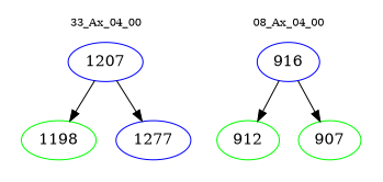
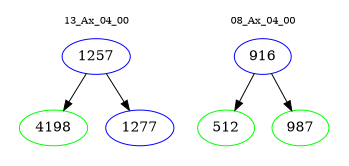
  digraph {
    node [color=blue]
    edge [color=black]
-   n1 [label=1207]
-   n2 [color=green label=1198]
+   n1 [label=1257]
+   n2 [color=green label=4198]
    n3 [label=1277]
    n4 [label=916]
-   n5 [color=green label=912]
-   n6 [color=green label=907]
+   n5 [color=green label=512]
+   n6 [color=green label=987]
    subgraph cluster_1 {
      color=white
      fontsize=10
-     label="33_Ax_04_00"
+     label="13_Ax_04_00"
      n1
      n2
      n3
    }
    subgraph cluster_2 {
      color=white
      fontsize=10
      label="08_Ax_04_00"
      n4
      n5
      n6
    }
    n1 -> n2
    n1 -> n3
    n4 -> n5
    n4 -> n6
  }
